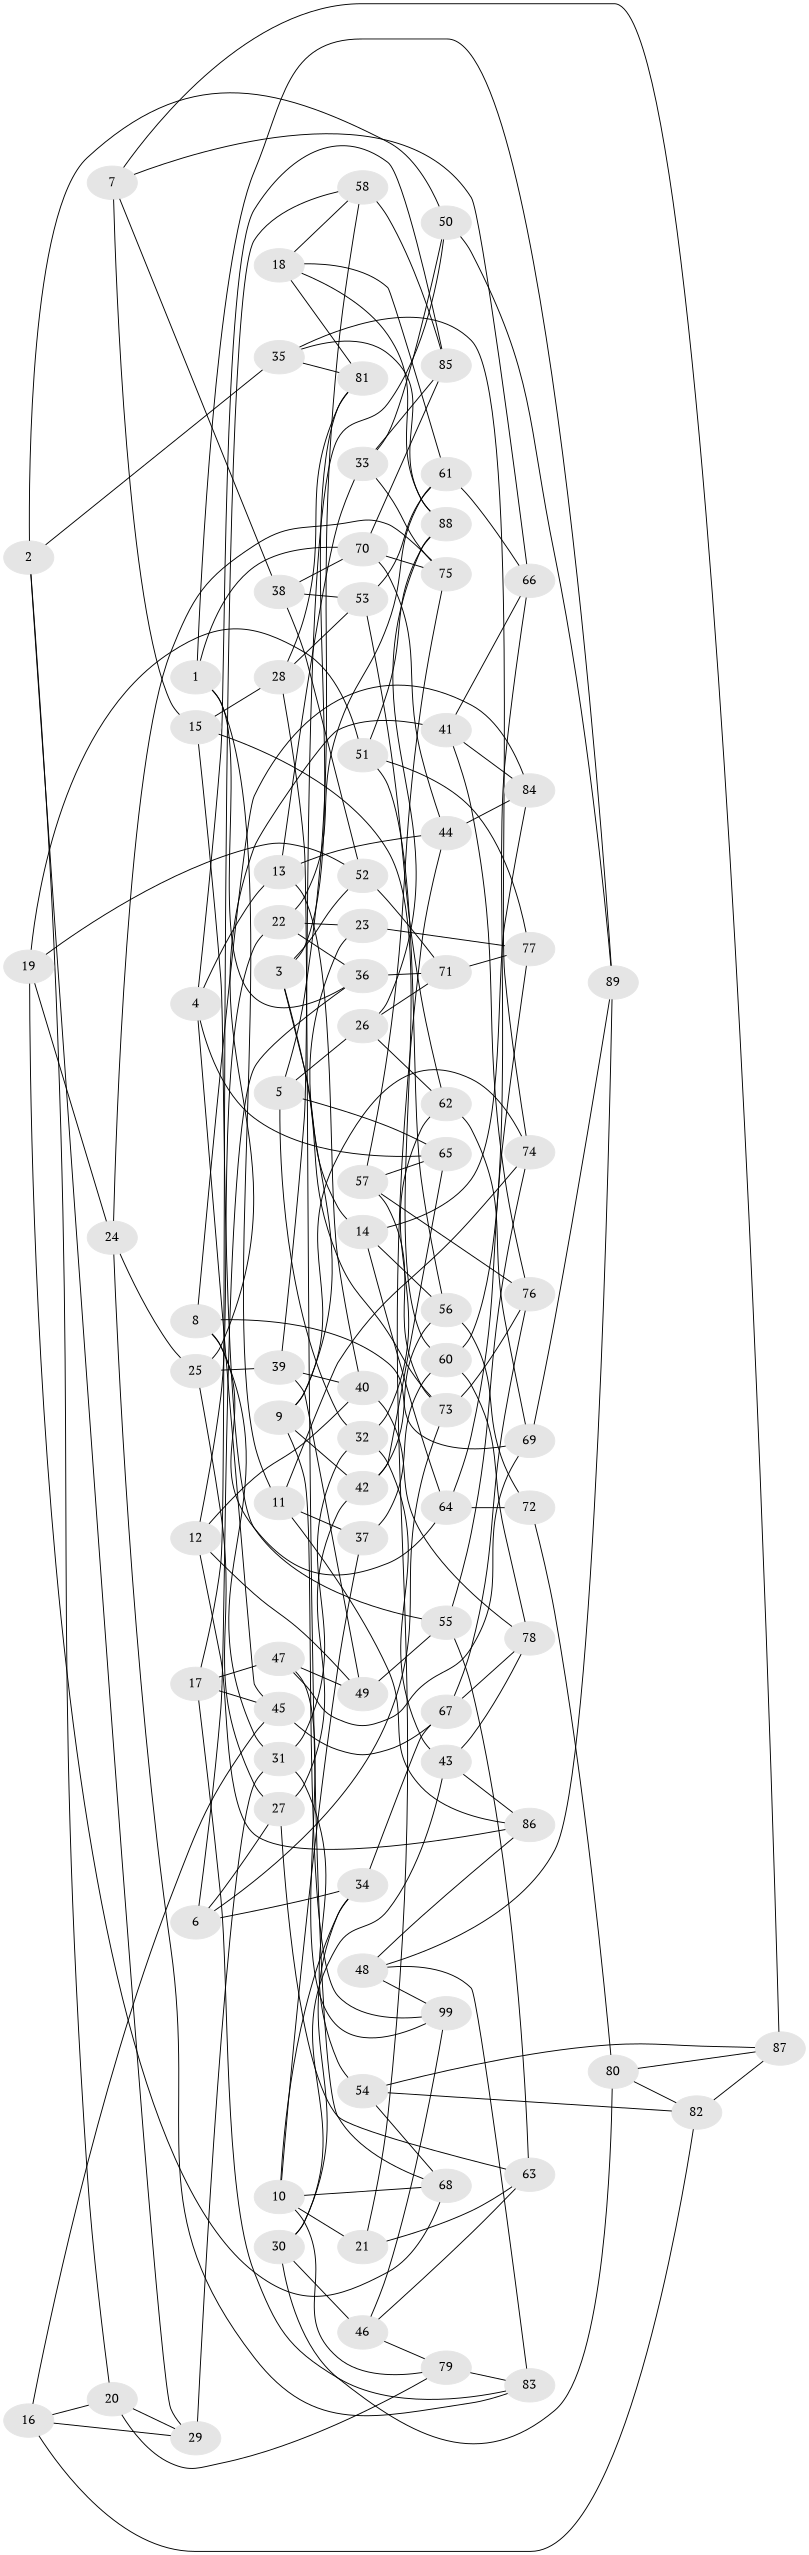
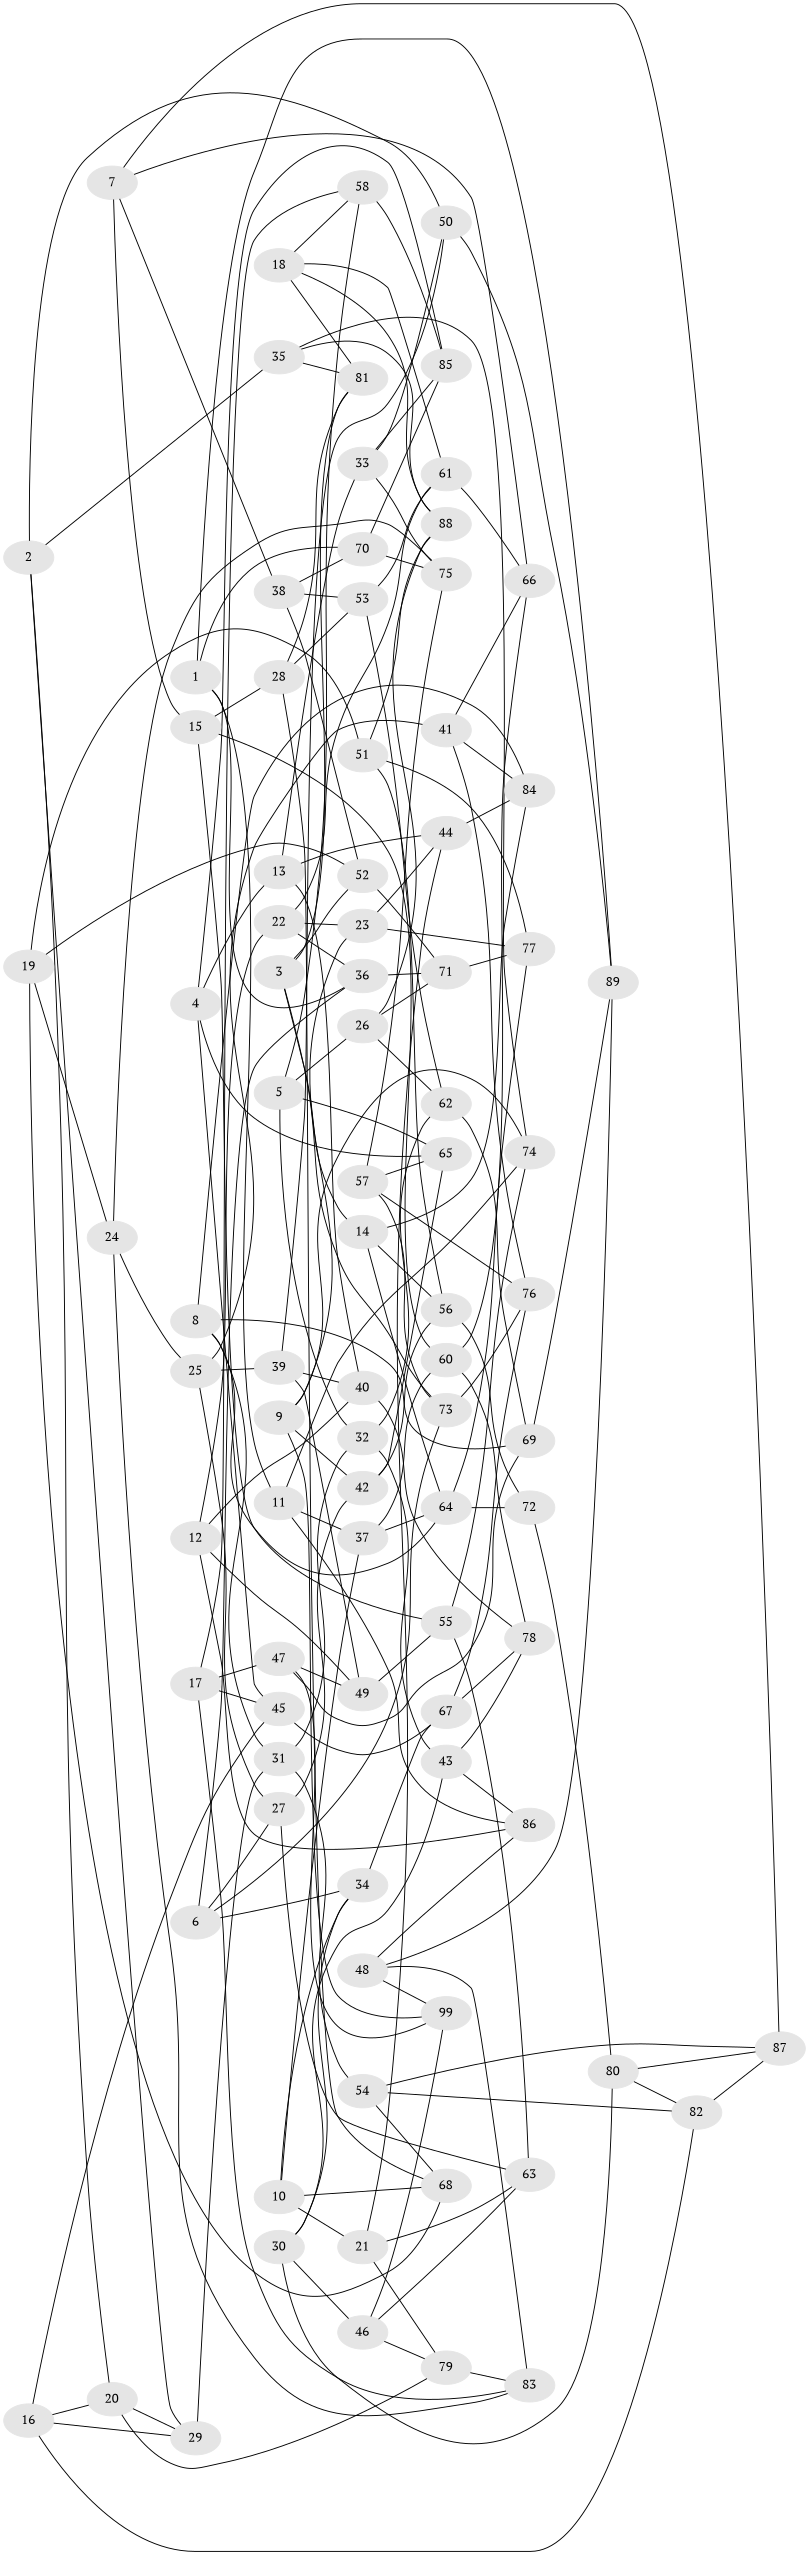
  graph {
    fontname="PT Serif"
    rankdir=LR
    node [color=gray90 fontname="PT Serif" style=filled]
    edge [fontname="PT Serif"]
    1
    11
    36
    70
    89
    74
    37
    86
    71
    85
    75
    2
    20
    29
    35
    50
    79
    31
    81
    88
    3
    14
    52
    73
    84
    56
    64
    76
    4
    13
    45
    65
    40
    33
    44
    67
    5
    26
    32
    58
    62
    43
    6
    27
    34
    42
    63
    7
    15
    38
    66
    87
    28
    55
    60
    53
    8
    69
    54
    72
    80
    9
    23
    n64 [label=99]
    77
    10
    21
    68
    12
    22
    49
    61
    78
    16
    82
    17
    47
    83
    18
    19
    24
    51
    25
    39
    41
    30
    46
    48
    57
    1 -- 11
    1 -- 36
    1 -- 70
    1 -- 89
    11 -- 74
    11 -- 37
    11 -- 86
    36 -- 71
    70 -- 85
    70 -- 75
+   37 -- 64
    37 -- 60
    71 -- 77
    2 -- 20
    2 -- 29
    2 -- 35
    2 -- 50
    20 -- 29
    20 -- 79
    29 -- 31
    35 -- 74
    35 -- 81
    35 -- 88
    50 -- 89
    79 -- 83
    31 -- 32
    31 -- 54
    3 -- 81
    3 -- 14
    3 -- 52
    3 -- 73
    14 -- 84
    14 -- 56
    14 -- 64
    52 -- 71
    73 -- 76
    56 -- 72
    64 -- 72
    64 -- 77
    4 -- 85
    4 -- 13
    4 -- 45
    4 -- 65
    13 -- 40
    13 -- 33
    13 -- 44
    45 -- 67
    40 -- 78
    33 -- 85
    33 -- 75
    33 -- 50
    44 -- 84
    67 -- 76
    67 -- 78
    5 -- 65
    5 -- 26
    5 -- 32
    5 -- 58
    26 -- 71
    26 -- 88
    26 -- 62
    32 -- 62
    32 -- 43
    58 -- 85
    62 -- 69
    43 -- 86
    43 -- 78
    6 -- 36
    6 -- 73
    6 -- 27
    6 -- 34
    27 -- 42
    27 -- 63
    34 -- 67
    42 -- 56
    42 -- 65
    7 -- 15
    7 -- 38
    7 -- 66
    7 -- 87
    15 -- 28
    15 -- 55
    15 -- 60
    38 -- 70
    38 -- 52
    38 -- 53
    28 -- 81
    28 -- 53
    28 -- 68
    55 -- 74
    55 -- 63
    60 -- 66
    60 -- 78
    53 -- 62
    53 -- 61
    8 -- 31
    8 -- 84
    8 -- 64
    8 -- 69
    69 -- 89
    54 -- 87
    54 -- 68
    54 -- 82
    72 -- 80
    80 -- 87
    80 -- 82
    9 -- 74
    9 -- 42
    9 -- 23
    9 -- n64
-   70 -- 44
+   23 -- 44
    23 -- 77
    10 -- 37
    10 -- 34
    10 -- 21
    10 -- 68
-   10 -- 79
+   21 -- 79
    21 -- 44
    21 -- 63
    12 -- 86
    12 -- 40
    12 -- 22
    12 -- 49
    22 -- 36
    22 -- 23
    22 -- 61
    49 -- 55
    61 -- 66
    16 -- 20
    16 -- 29
    16 -- 45
    16 -- 82
    82 -- 87
    17 -- 45
    17 -- 58
    17 -- 47
    17 -- 83
    47 -- 69
    47 -- n64
    47 -- 49
    18 -- 81
    18 -- 88
    18 -- 58
    18 -- 61
    19 -- 52
    19 -- 68
    19 -- 24
    19 -- 51
    24 -- 75
    24 -- 83
    24 -- 25
    51 -- 88
    51 -- 56
    51 -- 77
    25 -- 27
    25 -- 39
    25 -- 41
    39 -- 50
    39 -- 40
    39 -- 49
    41 -- 84
    41 -- 76
    41 -- 66
    30 -- 43
    30 -- 34
    30 -- 80
    30 -- 46
    46 -- 79
    46 -- 63
    46 -- n64
    48 -- 89
    48 -- 86
    48 -- n64
    48 -- 83
    57 -- 75
    57 -- 73
    57 -- 76
    57 -- 65
  }
